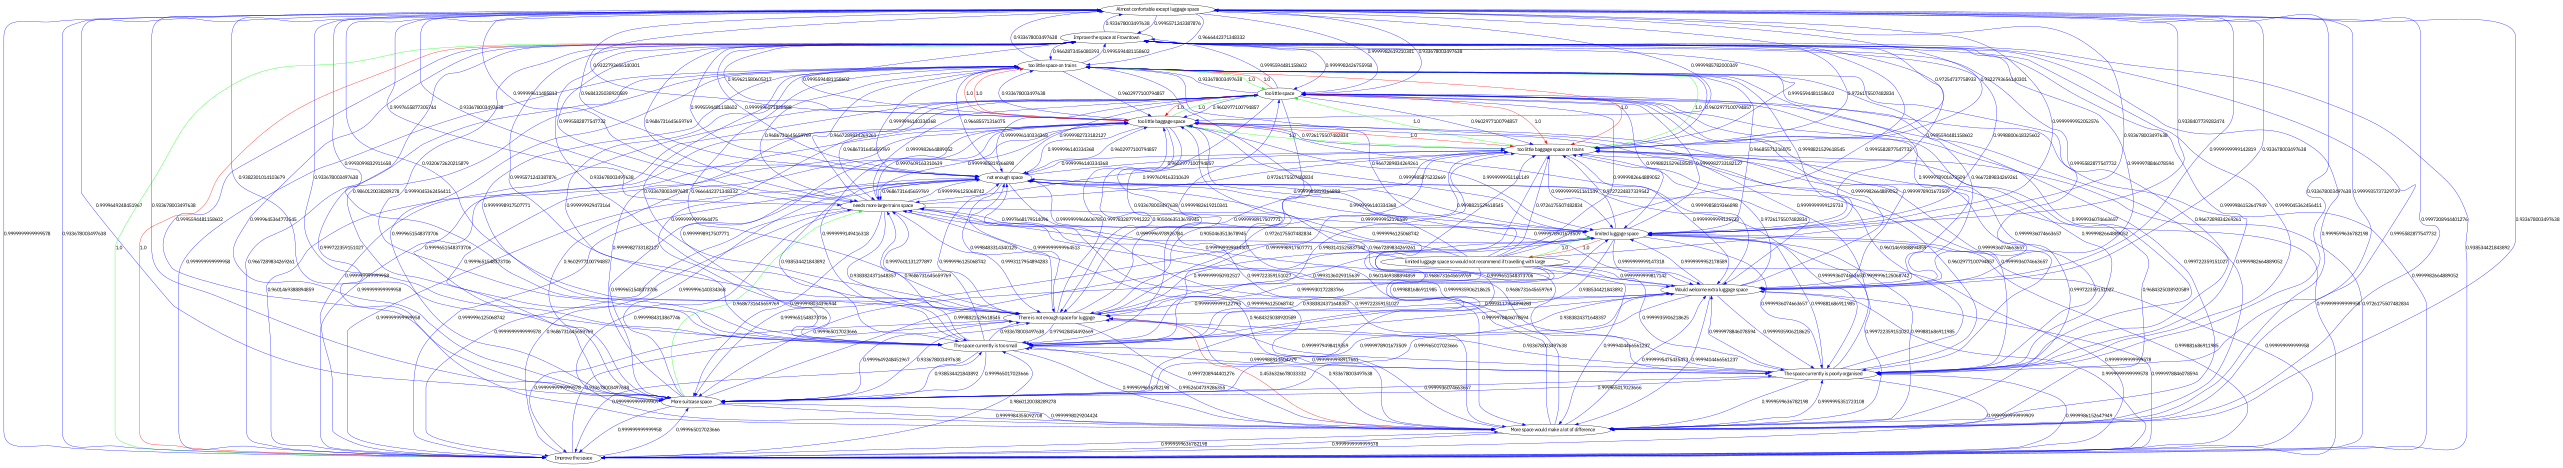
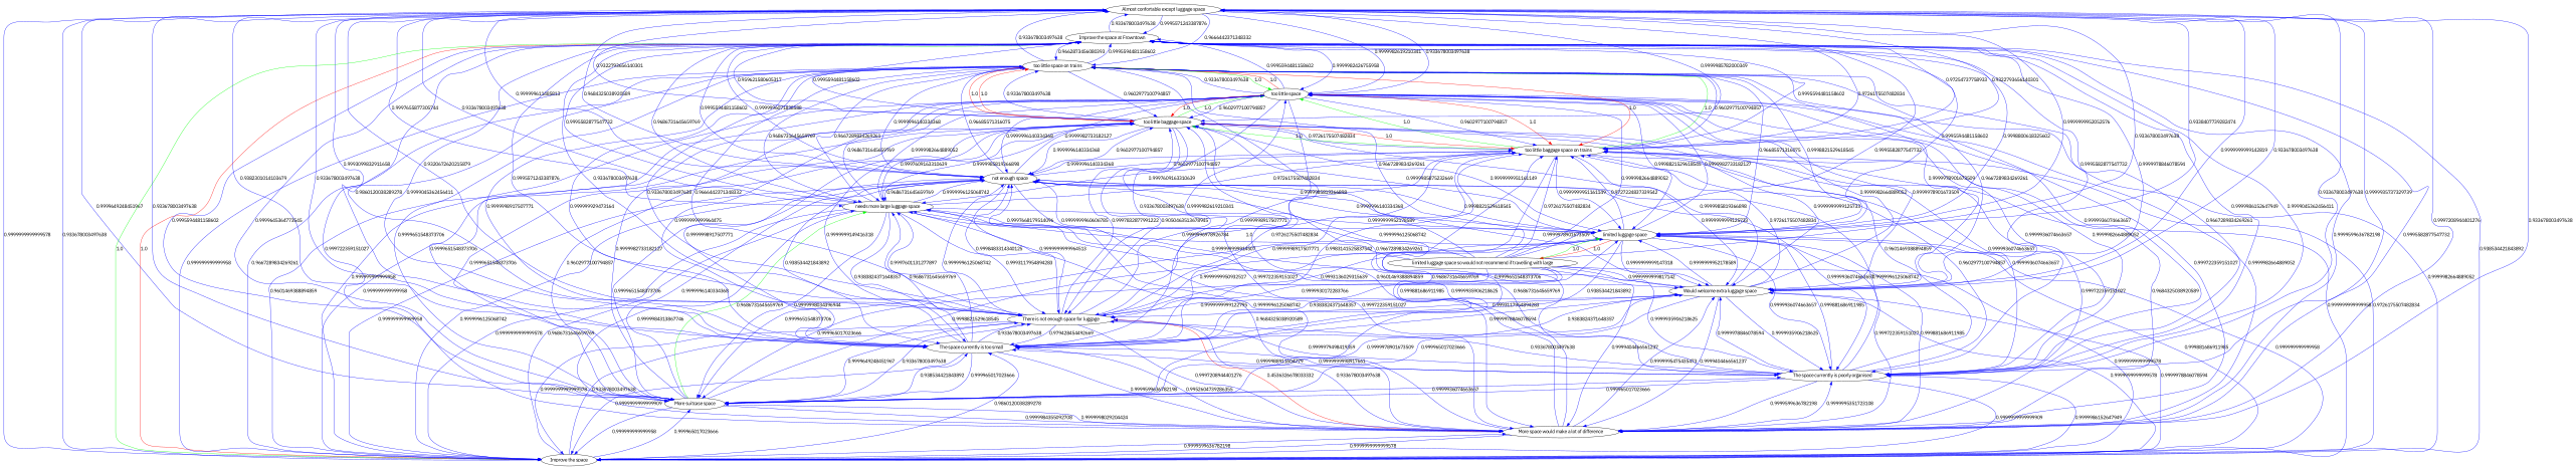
  digraph {
    fontname="IBM Plex Sans"
    node [fontname="IBM Plex Sans"]
    edge [color=blue fontname="IBM Plex Sans"]
    "Almost confortable except luggage space"
    "Improve the space at Frowntown"
    "Improve the space"
    "More space would make a lot of difference"
    "More suitcase space"
    "The space currently is poorly organised"
    "The space currently is too small"
    "There is not enough space for luggage"
    "Would welcome extra luggage space"
    "limited luggage space"
-   "needs more large luggage space" [label="needs more large trains space"]
+   "needs more large luggage space"
    "not enough space"
    "too little baggage space on trains"
    "too little baggage space"
    "too little space"
    "too little space on trains"
    "limited luggage space so would not recommend if travelling with large"
    "Almost confortable except luggage space" -> "Improve the space at Frowntown" [label=0.9995571243387876]
    "Almost confortable except luggage space" -> "Improve the space" [label=0.9999999999999578]
    "Almost confortable except luggage space" -> "More space would make a lot of difference" [label=0.9997208944401276]
    "Almost confortable except luggage space" -> "More suitcase space" [label=0.9999649248451967]
    "Almost confortable except luggage space" -> "The space currently is poorly organised" [label=0.9999935737329739]
    "Almost confortable except luggage space" -> "The space currently is too small" [label=0.9382301014103679]
    "Almost confortable except luggage space" -> "There is not enough space for luggage" [label=0.9993099832911658]
    "Almost confortable except luggage space" -> "Would welcome extra luggage space" [label=0.9999999999142819]
    "Almost confortable except luggage space" -> "limited luggage space" [label=0.9999999952052576]
    "Almost confortable except luggage space" -> "needs more large luggage space" [label=0.9997655877305744]
    "Almost confortable except luggage space" -> "not enough space" [label=0.999999611485813]
    "Almost confortable except luggage space" -> "too little baggage space on trains" [label=0.97254737758933]
    "Almost confortable except luggage space" -> "too little baggage space" [label=0.9999985782000349]
    "Almost confortable except luggage space" -> "too little space" [label=0.9999982619210341]
    "Almost confortable except luggage space" -> "too little space on trains" [label=0.9666442371348332]
    "Improve the space at Frowntown" -> "Almost confortable except luggage space" [label=0.933678003497638]
    "Improve the space at Frowntown" -> "Improve the space" [color=green label=1.0]
    "Improve the space at Frowntown" -> "More space would make a lot of difference" [label=0.9999599636782198]
    "Improve the space at Frowntown" -> "More suitcase space" [label=0.9999645364773545]
    "Improve the space at Frowntown" -> "The space currently is poorly organised" [label=0.9999986152647949]
    "Improve the space at Frowntown" -> "The space currently is too small" [label=0.9860120038289278]
    "Improve the space at Frowntown" -> "There is not enough space for luggage" [label=0.933678003497638]
    "Improve the space at Frowntown" -> "Would welcome extra luggage space" [label=0.9999978846078594]
    "Improve the space at Frowntown" -> "limited luggage space" [label=0.9998800618325602]
    "Improve the space at Frowntown" -> "needs more large luggage space" [label=0.9686731645659769]
    "Improve the space at Frowntown" -> "not enough space" [label=0.9999996071838588]
    "Improve the space at Frowntown" -> "too little baggage space on trains" [label=0.9726175507482834]
    "Improve the space at Frowntown" -> "too little baggage space" [label=0.959621580605317]
    "Improve the space at Frowntown" -> "too little space" [label=0.9999982426755958]
    "Improve the space at Frowntown" -> "too little space on trains" [label=0.9662873456080393]
    "Improve the space" -> "Almost confortable except luggage space" [label=0.933678003497638]
    "Improve the space" -> "Improve the space at Frowntown" [color=red label=1.0]
    "Improve the space" -> "Improve the space at Frowntown" [label=0.938534421843892]
    "Improve the space" -> "More space would make a lot of difference" [label=0.9999599636782198]
    "Improve the space" -> "More suitcase space" [label=0.999965017023666]
    "Improve the space" -> "The space currently is poorly organised" [label=0.9999986152647949]
    "Improve the space" -> "The space currently is too small" [label=0.9860120038289278]
    "Improve the space" -> "There is not enough space for luggage" [label=0.933678003497638]
    "Improve the space" -> "Would welcome extra luggage space" [label=0.9999978846078594]
    "Improve the space" -> "limited luggage space" [label=0.999881686911985]
    "Improve the space" -> "needs more large luggage space" [label=0.9686731645659769]
    "Improve the space" -> "not enough space" [label=0.9999996125068742]
    "Improve the space" -> "too little baggage space on trains" [label=0.9726175507482834]
    "Improve the space" -> "too little baggage space" [label=0.9601469388894859]
    "Improve the space" -> "too little space" [label=0.9999982664889052]
    "Improve the space" -> "too little space on trains" [label=0.9667289834269261]
    "More space would make a lot of difference" -> "Almost confortable except luggage space" [label=0.933678003497638]
    "More space would make a lot of difference" -> "Improve the space at Frowntown" [label=0.9995582877547732]
    "More space would make a lot of difference" -> "Improve the space" [label=0.9999999999999578]
    "More space would make a lot of difference" -> "More suitcase space" [label=0.9999998029204424]
    "More space would make a lot of difference" -> "The space currently is poorly organised" [label=0.9999995351723108]
    "More space would make a lot of difference" -> "The space currently is too small" [label=0.9952604739286355]
    "More space would make a lot of difference" -> "There is not enough space for luggage" [color=red label=0.4536326678033332]
    "More space would make a lot of difference" -> "There is not enough space for luggage" [label=0.933678003497638]
    "More space would make a lot of difference" -> "Would welcome extra luggage space" [label=0.9999995475435473]
    "More space would make a lot of difference" -> "limited luggage space" [label=0.999881686911985]
    "More space would make a lot of difference" -> "needs more large luggage space" [label=0.9684325038920589]
    "More space would make a lot of difference" -> "not enough space" [label=0.9999996125068742]
    "More space would make a lot of difference" -> "too little baggage space on trains" [label=0.9684325038920589]
    "More space would make a lot of difference" -> "too little baggage space" [label=0.9601469388894859]
    "More space would make a lot of difference" -> "too little space" [label=0.9999982664889052]
    "More space would make a lot of difference" -> "too little space on trains" [label=0.9667289834269261]
    "More suitcase space" -> "Almost confortable except luggage space" [label=0.933678003497638]
    "More suitcase space" -> "Improve the space at Frowntown" [label=0.9995594481158602]
    "More suitcase space" -> "Improve the space" [label=0.999999999999958]
    "More suitcase space" -> "More space would make a lot of difference" [label=0.9999984355092708]
    "More suitcase space" -> "The space currently is poorly organised" [label=0.9999936074663657]
    "More suitcase space" -> "The space currently is too small" [label=0.938534421843892]
    "More suitcase space" -> "There is not enough space for luggage" [label=0.933678003497638]
    "More suitcase space" -> "Would welcome extra luggage space" [label=0.9999978901673509]
    "More suitcase space" -> "limited luggage space" [label=0.9998821529618545]
    "More suitcase space" -> "needs more large luggage space" [color=green label=0.9686731645659769]
    "More suitcase space" -> "not enough space" [label=0.9999996140334368]
    "More suitcase space" -> "too little baggage space on trains" [label=0.9686731645659769]
    "More suitcase space" -> "too little baggage space" [label=0.9602977100794857]
    "More suitcase space" -> "too little space" [label=0.9999982733182127]
    "The space currently is poorly organised" -> "Almost confortable except luggage space" [label=0.933678003497638]
    "The space currently is poorly organised" -> "Improve the space at Frowntown" [label=0.9999045362456411]
    "The space currently is poorly organised" -> "Improve the space" [label=0.9999999999999909]
    "The space currently is poorly organised" -> "More space would make a lot of difference" [label=0.9999599636782198]
    "The space currently is poorly organised" -> "More suitcase space" [label=0.999965017023666]
    "The space currently is poorly organised" -> "The space currently is too small" [label=0.9999988911604779]
    "The space currently is poorly organised" -> "There is not enough space for luggage" [label=0.933678003497638]
    "The space currently is poorly organised" -> "Would welcome extra luggage space" [label=0.9999978846078594]
    "The space currently is poorly organised" -> "limited luggage space" [label=0.999881686911985]
    "The space currently is poorly organised" -> "needs more large luggage space" [label=0.9686731645659769]
    "The space currently is poorly organised" -> "not enough space" [label=0.9999996125068742]
    "The space currently is poorly organised" -> "too little baggage space on trains" [label=0.9602977100794857]
    "The space currently is poorly organised" -> "too little baggage space" [label=0.9601469388894859]
    "The space currently is poorly organised" -> "too little space" [label=0.9999982664889052]
    "The space currently is poorly organised" -> "too little space on trains" [label=0.9667289834269261]
    "The space currently is too small" -> "Almost confortable except luggage space" [label=0.933678003497638]
    "The space currently is too small" -> "Improve the space at Frowntown" [label=0.9999045362456411]
    "The space currently is too small" -> "Improve the space" [label=0.9999999999999909]
    "The space currently is too small" -> "More space would make a lot of difference" [label=0.9999599636782198]
    "The space currently is too small" -> "More suitcase space" [label=0.999965017023666]
    "The space currently is too small" -> "The space currently is poorly organised" [label=0.9999999998917661]
    "The space currently is too small" -> "There is not enough space for luggage" [label=0.933678003497638]
    "The space currently is too small" -> "Would welcome extra luggage space" [label=0.9999978846078594]
    "The space currently is too small" -> "limited luggage space" [label=0.999881686911985]
    "The space currently is too small" -> "needs more large luggage space" [label=0.9686731645659769]
    "The space currently is too small" -> "not enough space" [label=0.9999996125068742]
    "The space currently is too small" -> "too little baggage space on trains" [label=0.9983141525837542]
    "The space currently is too small" -> "too little baggage space" [label=0.9999999149416318]
    "The space currently is too small" -> "too little space" [label=0.9999999999964475]
    "The space currently is too small" -> "too little space on trains" [label=0.999999929473164]
    "There is not enough space for luggage" -> "Almost confortable except luggage space" [label=0.9320672620215879]
    "There is not enough space for luggage" -> "Improve the space at Frowntown" [label=0.9995571243387876]
    "There is not enough space for luggage" -> "Improve the space" [label=0.9999999999999578]
    "There is not enough space for luggage" -> "More space would make a lot of difference" [label=0.9997208944401276]
    "There is not enough space for luggage" -> "More suitcase space" [label=0.9999649248451967]
    "There is not enough space for luggage" -> "The space currently is poorly organised" [label=0.9999979498419359]
    "There is not enough space for luggage" -> "The space currently is too small" [label=0.979428454492669]
    "There is not enough space for luggage" -> "Would welcome extra luggage space" [label=0.9999999999122795]
    "There is not enough space for luggage" -> "limited luggage space" [label=0.9999999950932517]
    "There is not enough space for luggage" -> "needs more large luggage space" [label=0.9997601131277897]
    "There is not enough space for luggage" -> "not enough space" [label=0.9999999999964513]
    "There is not enough space for luggage" -> "too little baggage space on trains" [label=0.9726175507482834]
    "There is not enough space for luggage" -> "too little baggage space" [label=0.9997832877991222]
    "There is not enough space for luggage" -> "too little space" [label=0.9999982619210341]
    "There is not enough space for luggage" -> "too little space on trains" [label=0.9666442371348332]
    "Would welcome extra luggage space" -> "Almost confortable except luggage space" [label=0.933678003497638]
    "Would welcome extra luggage space" -> "Improve the space at Frowntown" [label=0.9995582877547732]
    "Would welcome extra luggage space" -> "Improve the space" [label=0.9999999999999578]
    "Would welcome extra luggage space" -> "More space would make a lot of difference" [label=0.9999404466561237]
    "Would welcome extra luggage space" -> "More suitcase space" [label=0.999965017023666]
    "Would welcome extra luggage space" -> "The space currently is poorly organised" [label=0.9999935906218625]
    "Would welcome extra luggage space" -> "The space currently is too small" [label=0.9383824371648357]
    "Would welcome extra luggage space" -> "There is not enough space for luggage" [label=0.9993117954894283]
    "Would welcome extra luggage space" -> "limited luggage space" [label=0.9999999952178589]
    "Would welcome extra luggage space" -> "not enough space" [label=0.9999996125068742]
    "Would welcome extra luggage space" -> "too little baggage space on trains" [label=0.9726175507482834]
    "Would welcome extra luggage space" -> "too little baggage space" [label=0.9999985819366898]
    "Would welcome extra luggage space" -> "too little space" [label=0.9999982664889052]
    "Would welcome extra luggage space" -> "too little space on trains" [label=0.9667289834269261]
    "limited luggage space" -> "Almost confortable except luggage space" [label=0.9338407739282474]
    "limited luggage space" -> "Improve the space at Frowntown" [label=0.9995594481158602]
    "limited luggage space" -> "Improve the space" [label=0.999999999999958]
    "limited luggage space" -> "More space would make a lot of difference" [label=0.999722359151027]
    "limited luggage space" -> "More suitcase space" [label=0.9999651548373706]
    "limited luggage space" -> "The space currently is poorly organised" [label=0.9999936074663657]
    "limited luggage space" -> "The space currently is too small" [label=0.938534421843892]
    "limited luggage space" -> "There is not enough space for luggage" [label=0.9993136029315639]
    "limited luggage space" -> "Would welcome extra luggage space" [label=0.9999999999147318]
    "limited luggage space" -> "needs more large luggage space" [label=0.9997668179514096]
    "limited luggage space" -> "not enough space" [label=0.9999996140334368]
    "limited luggage space" -> "too little baggage space on trains" [label=0.9727224837339542]
    "limited luggage space" -> "too little baggage space" [label=0.9999985875232669]
    "limited luggage space" -> "too little space" [label=0.9999982733182127]
    "limited luggage space" -> "too little space on trains" [label=0.96685571316075]
    "limited luggage space" -> "limited luggage space so would not recommend if travelling with large" [color=red label=1.0]
    "needs more large luggage space" -> "Almost confortable except luggage space" [label=0.933678003497638]
    "needs more large luggage space" -> "Improve the space at Frowntown" [label=0.9995582877547732]
    "needs more large luggage space" -> "Improve the space" [label=0.9999999999999578]
    "needs more large luggage space" -> "More space would make a lot of difference" [label=0.9999984313867746]
    "needs more large luggage space" -> "More suitcase space" [label=0.9999998034396944]
    "needs more large luggage space" -> "The space currently is poorly organised" [label=0.9999935906218625]
    "needs more large luggage space" -> "The space currently is too small" [label=0.9383824371648357]
    "needs more large luggage space" -> "There is not enough space for luggage" [label=0.9993117954894283]
    "needs more large luggage space" -> "Would welcome extra luggage space" [label=0.999999999914507]
    "needs more large luggage space" -> "limited luggage space" [label=0.9999999952178589]
    "needs more large luggage space" -> "not enough space" [label=0.9999996125068742]
    "needs more large luggage space" -> "too little baggage space on trains" [label=0.9726175507482834]
    "needs more large luggage space" -> "too little baggage space" [label=0.9999985819366898]
    "needs more large luggage space" -> "too little space" [label=0.9999982664889052]
    "needs more large luggage space" -> "too little space on trains" [label=0.9667289834269261]
    "not enough space" -> "Almost confortable except luggage space" [label=0.9684325038920589]
    "not enough space" -> "Improve the space at Frowntown" [label=0.9995594481158602]
    "not enough space" -> "Improve the space" [label=0.999999999999958]
    "not enough space" -> "More space would make a lot of difference" [label=0.999722359151027]
    "not enough space" -> "More suitcase space" [label=0.9999651548373706]
    "not enough space" -> "The space currently is poorly organised" [label=0.9999936074663657]
    "not enough space" -> "The space currently is too small" [label=0.938534421843892]
    "not enough space" -> "There is not enough space for luggage" [label=0.9998483314340125]
    "not enough space" -> "Would welcome extra luggage space" [label=0.9999978901673509]
    "not enough space" -> "limited luggage space" [label=0.9998821529618545]
    "not enough space" -> "needs more large luggage space" [label=0.9686731645659769]
    "not enough space" -> "too little baggage space on trains" [label=0.9602977100794857]
    "not enough space" -> "too little baggage space" [label=0.9602977100794857]
    "not enough space" -> "too little space" [label=0.9999982733182127]
    "not enough space" -> "too little space on trains" [label=0.96685571316075]
    "too little baggage space on trains" -> "Almost confortable except luggage space" [label=0.9322793656140301]
    "too little baggage space on trains" -> "Improve the space at Frowntown" [label=0.9995594481158602]
    "too little baggage space on trains" -> "Improve the space" [label=0.999999999999958]
    "too little baggage space on trains" -> "More space would make a lot of difference" [label=0.999722359151027]
    "too little baggage space on trains" -> "More suitcase space" [label=0.9999651548373706]
    "too little baggage space on trains" -> "The space currently is poorly organised" [label=0.9999936074663657]
    "too little baggage space on trains" -> "The space currently is too small" [label=0.9999998917507771]
-   "too little baggage space on trains" -> "There is not enough space for luggage" [label=0.9050463513678945]
+   "too little baggage space on trains" -> "There is not enough space for luggage" [label=1.0]
    "too little baggage space on trains" -> "Would welcome extra luggage space" [label=0.9999999999125733]
    "too little baggage space on trains" -> "limited luggage space" [label=0.9999999951161149]
    "too little baggage space on trains" -> "needs more large luggage space" [label=0.9997609163310639]
    "too little baggage space on trains" -> "not enough space" [label=0.9999996140334368]
    "too little baggage space on trains" -> "too little baggage space" [color=green label=1.0]
    "too little baggage space on trains" -> "too little space" [color=green label=1.0]
    "too little baggage space on trains" -> "too little space on trains" [color=green label=1.0]
    "too little baggage space" -> "Almost confortable except luggage space" [label=0.9322793656140301]
    "too little baggage space" -> "Improve the space at Frowntown" [label=0.9995594481158602]
    "too little baggage space" -> "Improve the space" [label=0.999999999999958]
    "too little baggage space" -> "More space would make a lot of difference" [label=0.999722359151027]
    "too little baggage space" -> "More suitcase space" [label=0.9999651548373706]
    "too little baggage space" -> "The space currently is poorly organised" [label=0.9999936074663657]
    "too little baggage space" -> "The space currently is too small" [label=0.9999998917507771]
    "too little baggage space" -> "There is not enough space for luggage" [label=0.9050463513678945]
    "too little baggage space" -> "Would welcome extra luggage space" [label=0.9999999999125733]
    "too little baggage space" -> "limited luggage space" [label=0.9999999951161149]
    "too little baggage space" -> "needs more large luggage space" [label=0.9997609163310639]
    "too little baggage space" -> "not enough space" [label=0.9999996140334368]
    "too little baggage space" -> "too little baggage space on trains" [color=red label=1.0]
    "too little baggage space" -> "too little baggage space on trains" [label=0.9726175507482834]
    "too little baggage space" -> "too little space" [color=green label=1.0]
    "too little baggage space" -> "too little space on trains" [color=red label=1.0]
    "too little baggage space" -> "too little space on trains" [label=0.933678003497638]
    "too little space" -> "Almost confortable except luggage space" [label=0.933678003497638]
    "too little space" -> "Improve the space at Frowntown" [label=0.9995594481158602]
    "too little space" -> "Improve the space" [label=0.999999999999958]
    "too little space" -> "More space would make a lot of difference" [label=0.999722359151027]
    "too little space" -> "More suitcase space" [label=0.9999651548373706]
    "too little space" -> "The space currently is poorly organised" [label=0.9999936074663657]
    "too little space" -> "The space currently is too small" [label=0.9999998917507771]
    "too little space" -> "There is not enough space for luggage" [label=0.933678003497638]
    "too little space" -> "Would welcome extra luggage space" [label=0.9999978901673509]
    "too little space" -> "limited luggage space" [label=0.9998821529618545]
    "too little space" -> "needs more large luggage space" [label=0.9686731645659769]
    "too little space" -> "not enough space" [label=0.9999996140334368]
    "too little space" -> "too little baggage space on trains" [color=red label=1.0]
    "too little space" -> "too little baggage space on trains" [label=0.9602977100794857]
    "too little space" -> "too little baggage space" [color=red label=1.0]
    "too little space" -> "too little baggage space" [label=0.9602977100794857]
    "too little space" -> "too little space on trains" [color=red label=1.0]
    "too little space" -> "too little space on trains" [label=0.933678003497638]
    "too little space on trains" -> "Almost confortable except luggage space" [label=0.933678003497638]
    "too little space on trains" -> "Improve the space at Frowntown" [label=0.9995594481158602]
    "too little space on trains" -> "Improve the space" [label=0.999999999999958]
    "too little space on trains" -> "More space would make a lot of difference" [label=0.999722359151027]
    "too little space on trains" -> "More suitcase space" [label=0.9999651548373706]
    "too little space on trains" -> "The space currently is poorly organised" [label=0.9999936074663657]
    "too little space on trains" -> "The space currently is too small" [label=0.9999998917507771]
    "too little space on trains" -> "There is not enough space for luggage" [label=0.933678003497638]
    "too little space on trains" -> "Would welcome extra luggage space" [label=0.9999978901673509]
    "too little space on trains" -> "limited luggage space" [label=0.9998821529618545]
    "too little space on trains" -> "needs more large luggage space" [label=0.9686731645659769]
    "too little space on trains" -> "not enough space" [label=0.9999996140334368]
    "too little space on trains" -> "too little baggage space on trains" [color=red label=1.0]
    "too little space on trains" -> "too little baggage space on trains" [label=0.9602977100794857]
    "too little space on trains" -> "too little baggage space" [color=red label=1.0]
    "too little space on trains" -> "too little baggage space" [label=0.9602977100794857]
    "too little space on trains" -> "too little space" [color=green label=1.0]
    "limited luggage space so would not recommend if travelling with large" -> "Almost confortable except luggage space" [label=0.933678003497638]
    "limited luggage space so would not recommend if travelling with large" -> "Improve the space at Frowntown" [label=0.9995582877547732]
    "limited luggage space so would not recommend if travelling with large" -> "Improve the space" [label=0.9999999999999578]
    "limited luggage space so would not recommend if travelling with large" -> "More space would make a lot of difference" [label=0.9999404466561237]
    "limited luggage space so would not recommend if travelling with large" -> "More suitcase space" [label=0.999965017023666]
    "limited luggage space so would not recommend if travelling with large" -> "The space currently is poorly organised" [label=0.9999935906218625]
    "limited luggage space so would not recommend if travelling with large" -> "The space currently is too small" [label=0.9383824371648357]
    "limited luggage space so would not recommend if travelling with large" -> "There is not enough space for luggage" [label=0.9999930172283766]
    "limited luggage space so would not recommend if travelling with large" -> "Would welcome extra luggage space" [label=0.9999999999817142]
    "limited luggage space so would not recommend if travelling with large" -> "limited luggage space" [color=green label=1.0]
    "limited luggage space so would not recommend if travelling with large" -> "needs more large luggage space" [label=0.9999996978926784]
    "limited luggage space so would not recommend if travelling with large" -> "not enough space" [label=0.9999999960606785]
    "limited luggage space so would not recommend if travelling with large" -> "too little baggage space on trains" [label=0.9726175507482834]
    "limited luggage space so would not recommend if travelling with large" -> "too little baggage space" [label=0.9999985819366898]
    "limited luggage space so would not recommend if travelling with large" -> "too little space" [label=0.9999982664889052]
    "limited luggage space so would not recommend if travelling with large" -> "too little space on trains" [label=0.9667289834269261]
  }
